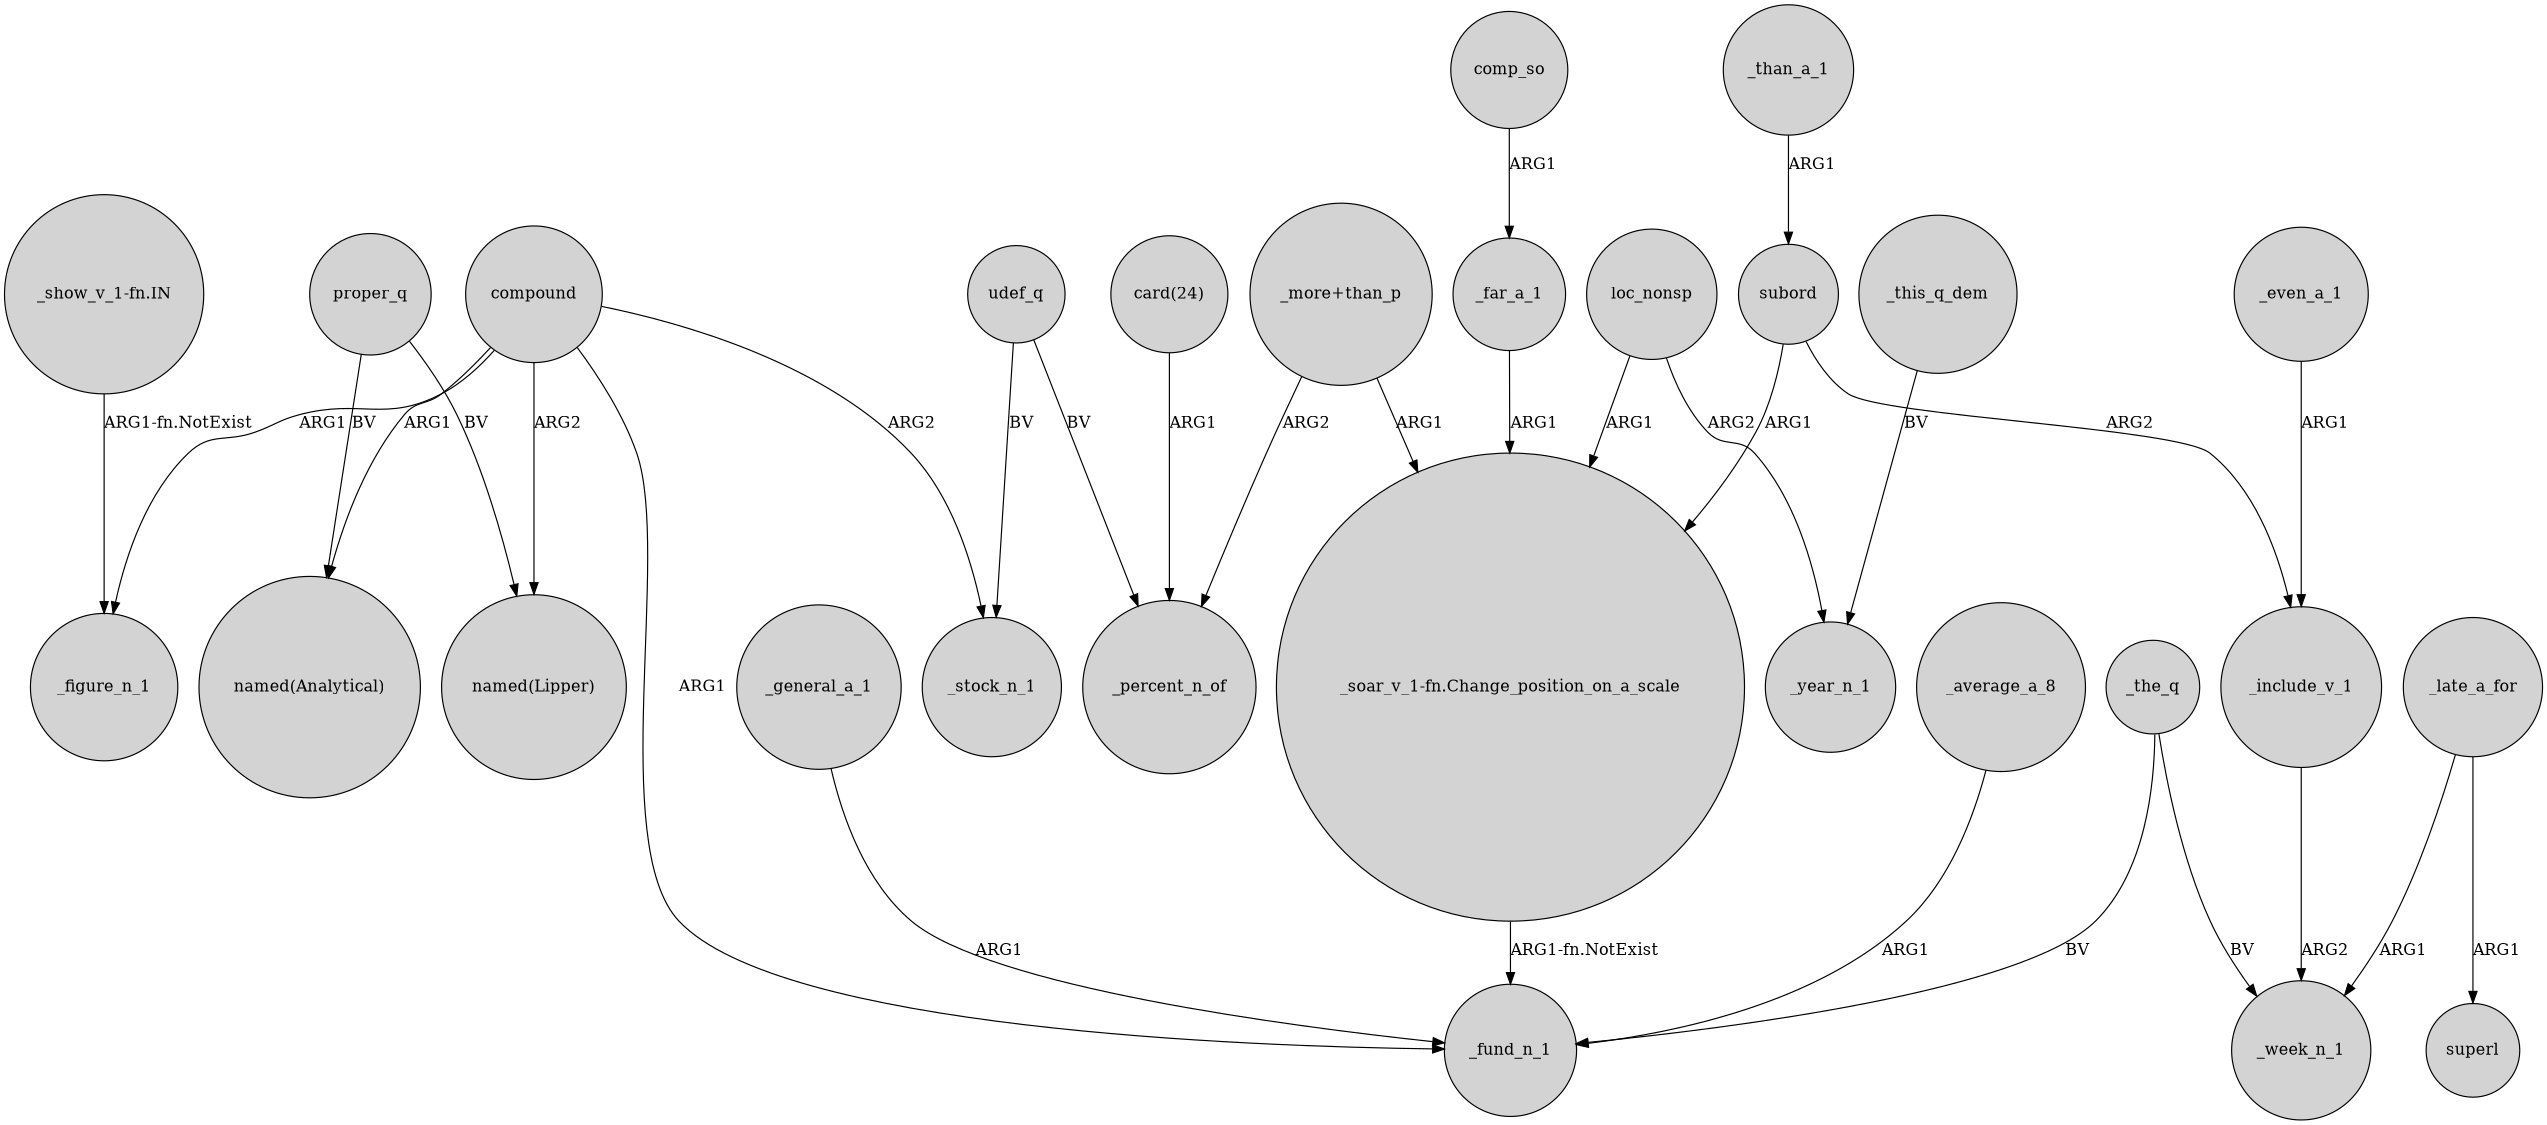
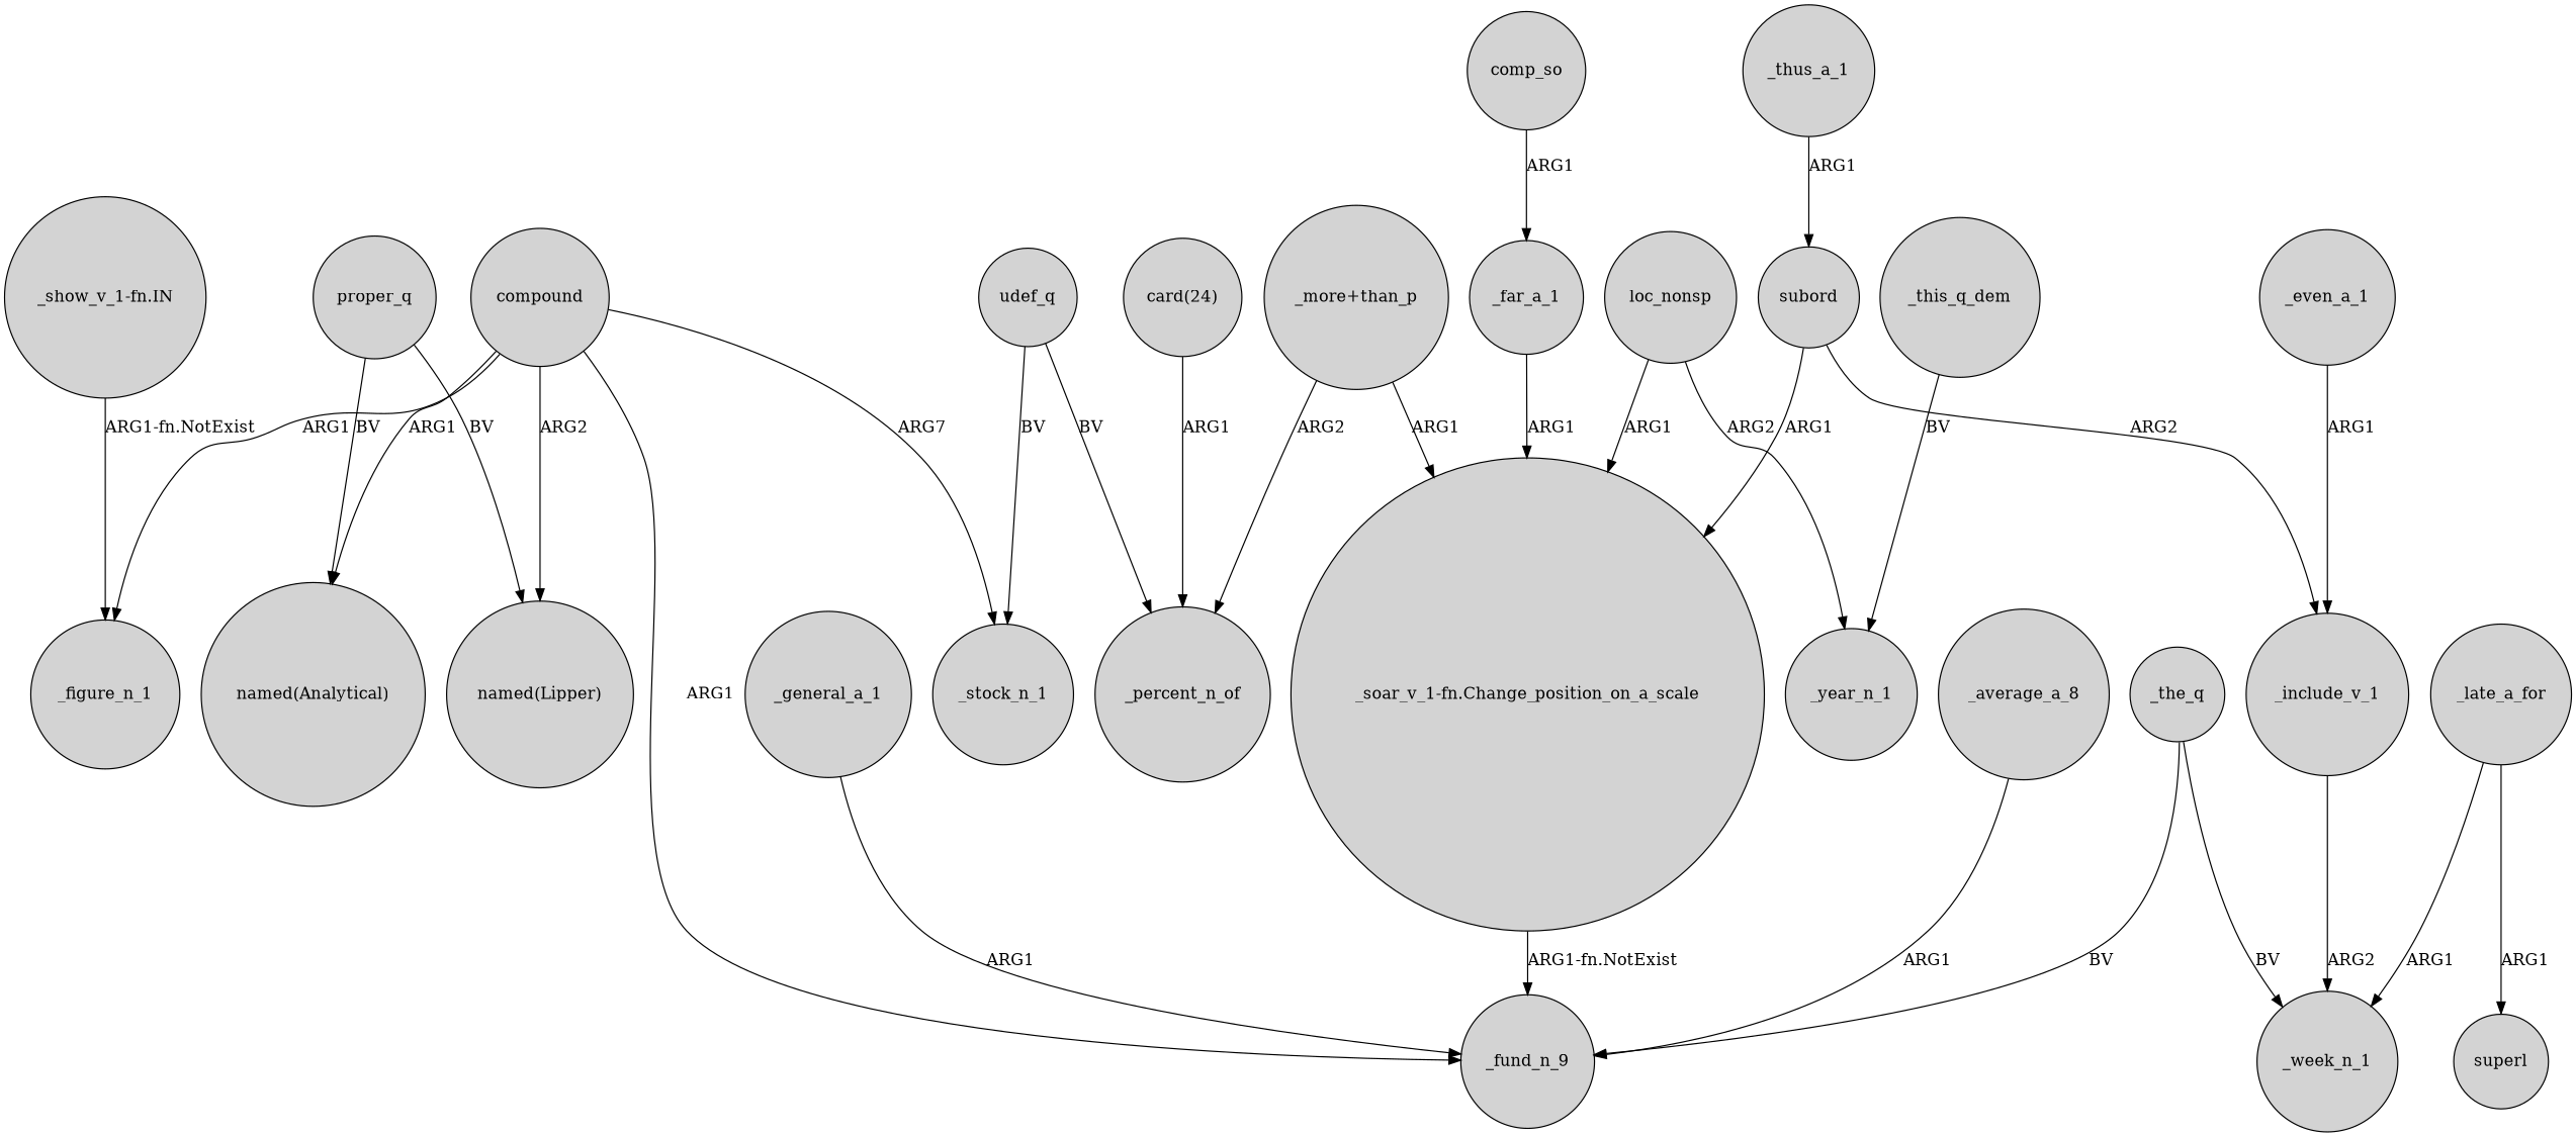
  digraph {
    node [shape=circle style=filled]
    loc_nonsp
    "_soar_v_1-fn.Change_position_on_a_scale"
    _year_n_1
-   _fund_n_1
+   _fund_n_1 [label=_fund_n_9]
    "_show_v_1-fn.IN"
    _figure_n_1
    n7 [label=_average_a_8]
    _even_a_1
    _include_v_1
    _week_n_1
    _far_a_1
    _late_a_for
    superl
    proper_q
    "named(Lipper)"
    "named(Analytical)"
    subord
    compound
    _stock_n_1
    _the_q
    comp_so
    "_more+than_p"
    _percent_n_of
    _general_a_1
    udef_q
    "card(24)"
-   _thus_a_1 [label=_than_a_1]
+   _thus_a_1
    _this_q_dem
    loc_nonsp -> "_soar_v_1-fn.Change_position_on_a_scale" [label=ARG1]
    loc_nonsp -> _year_n_1 [label=ARG2]
    "_soar_v_1-fn.Change_position_on_a_scale" -> _fund_n_1 [label="ARG1-fn.NotExist"]
    "_show_v_1-fn.IN" -> _figure_n_1 [label="ARG1-fn.NotExist"]
    n7 -> _fund_n_1 [label=ARG1]
    _even_a_1 -> _include_v_1 [label=ARG1]
    _include_v_1 -> _week_n_1 [label=ARG2]
    _far_a_1 -> "_soar_v_1-fn.Change_position_on_a_scale" [label=ARG1]
    _late_a_for -> _week_n_1 [label=ARG1]
    _late_a_for -> superl [label=ARG1]
    proper_q -> "named(Lipper)" [label=BV]
    proper_q -> "named(Analytical)" [label=BV]
    subord -> "_soar_v_1-fn.Change_position_on_a_scale" [label=ARG1]
    subord -> _include_v_1 [label=ARG2]
    compound -> _fund_n_1 [label=ARG1]
    compound -> _figure_n_1 [label=ARG1]
    compound -> "named(Lipper)" [label=ARG2]
    compound -> "named(Analytical)" [label=ARG1]
-   compound -> _stock_n_1 [label=ARG2]
+   compound -> _stock_n_1 [label=ARG7]
    _the_q -> _fund_n_1 [label=BV]
    _the_q -> _week_n_1 [label=BV]
    comp_so -> _far_a_1 [label=ARG1]
    "_more+than_p" -> "_soar_v_1-fn.Change_position_on_a_scale" [label=ARG1]
    "_more+than_p" -> _percent_n_of [label=ARG2]
    _general_a_1 -> _fund_n_1 [label=ARG1]
    udef_q -> _stock_n_1 [label=BV]
    udef_q -> _percent_n_of [label=BV]
    "card(24)" -> _percent_n_of [label=ARG1]
    _thus_a_1 -> subord [label=ARG1]
    _this_q_dem -> _year_n_1 [label=BV]
  }
